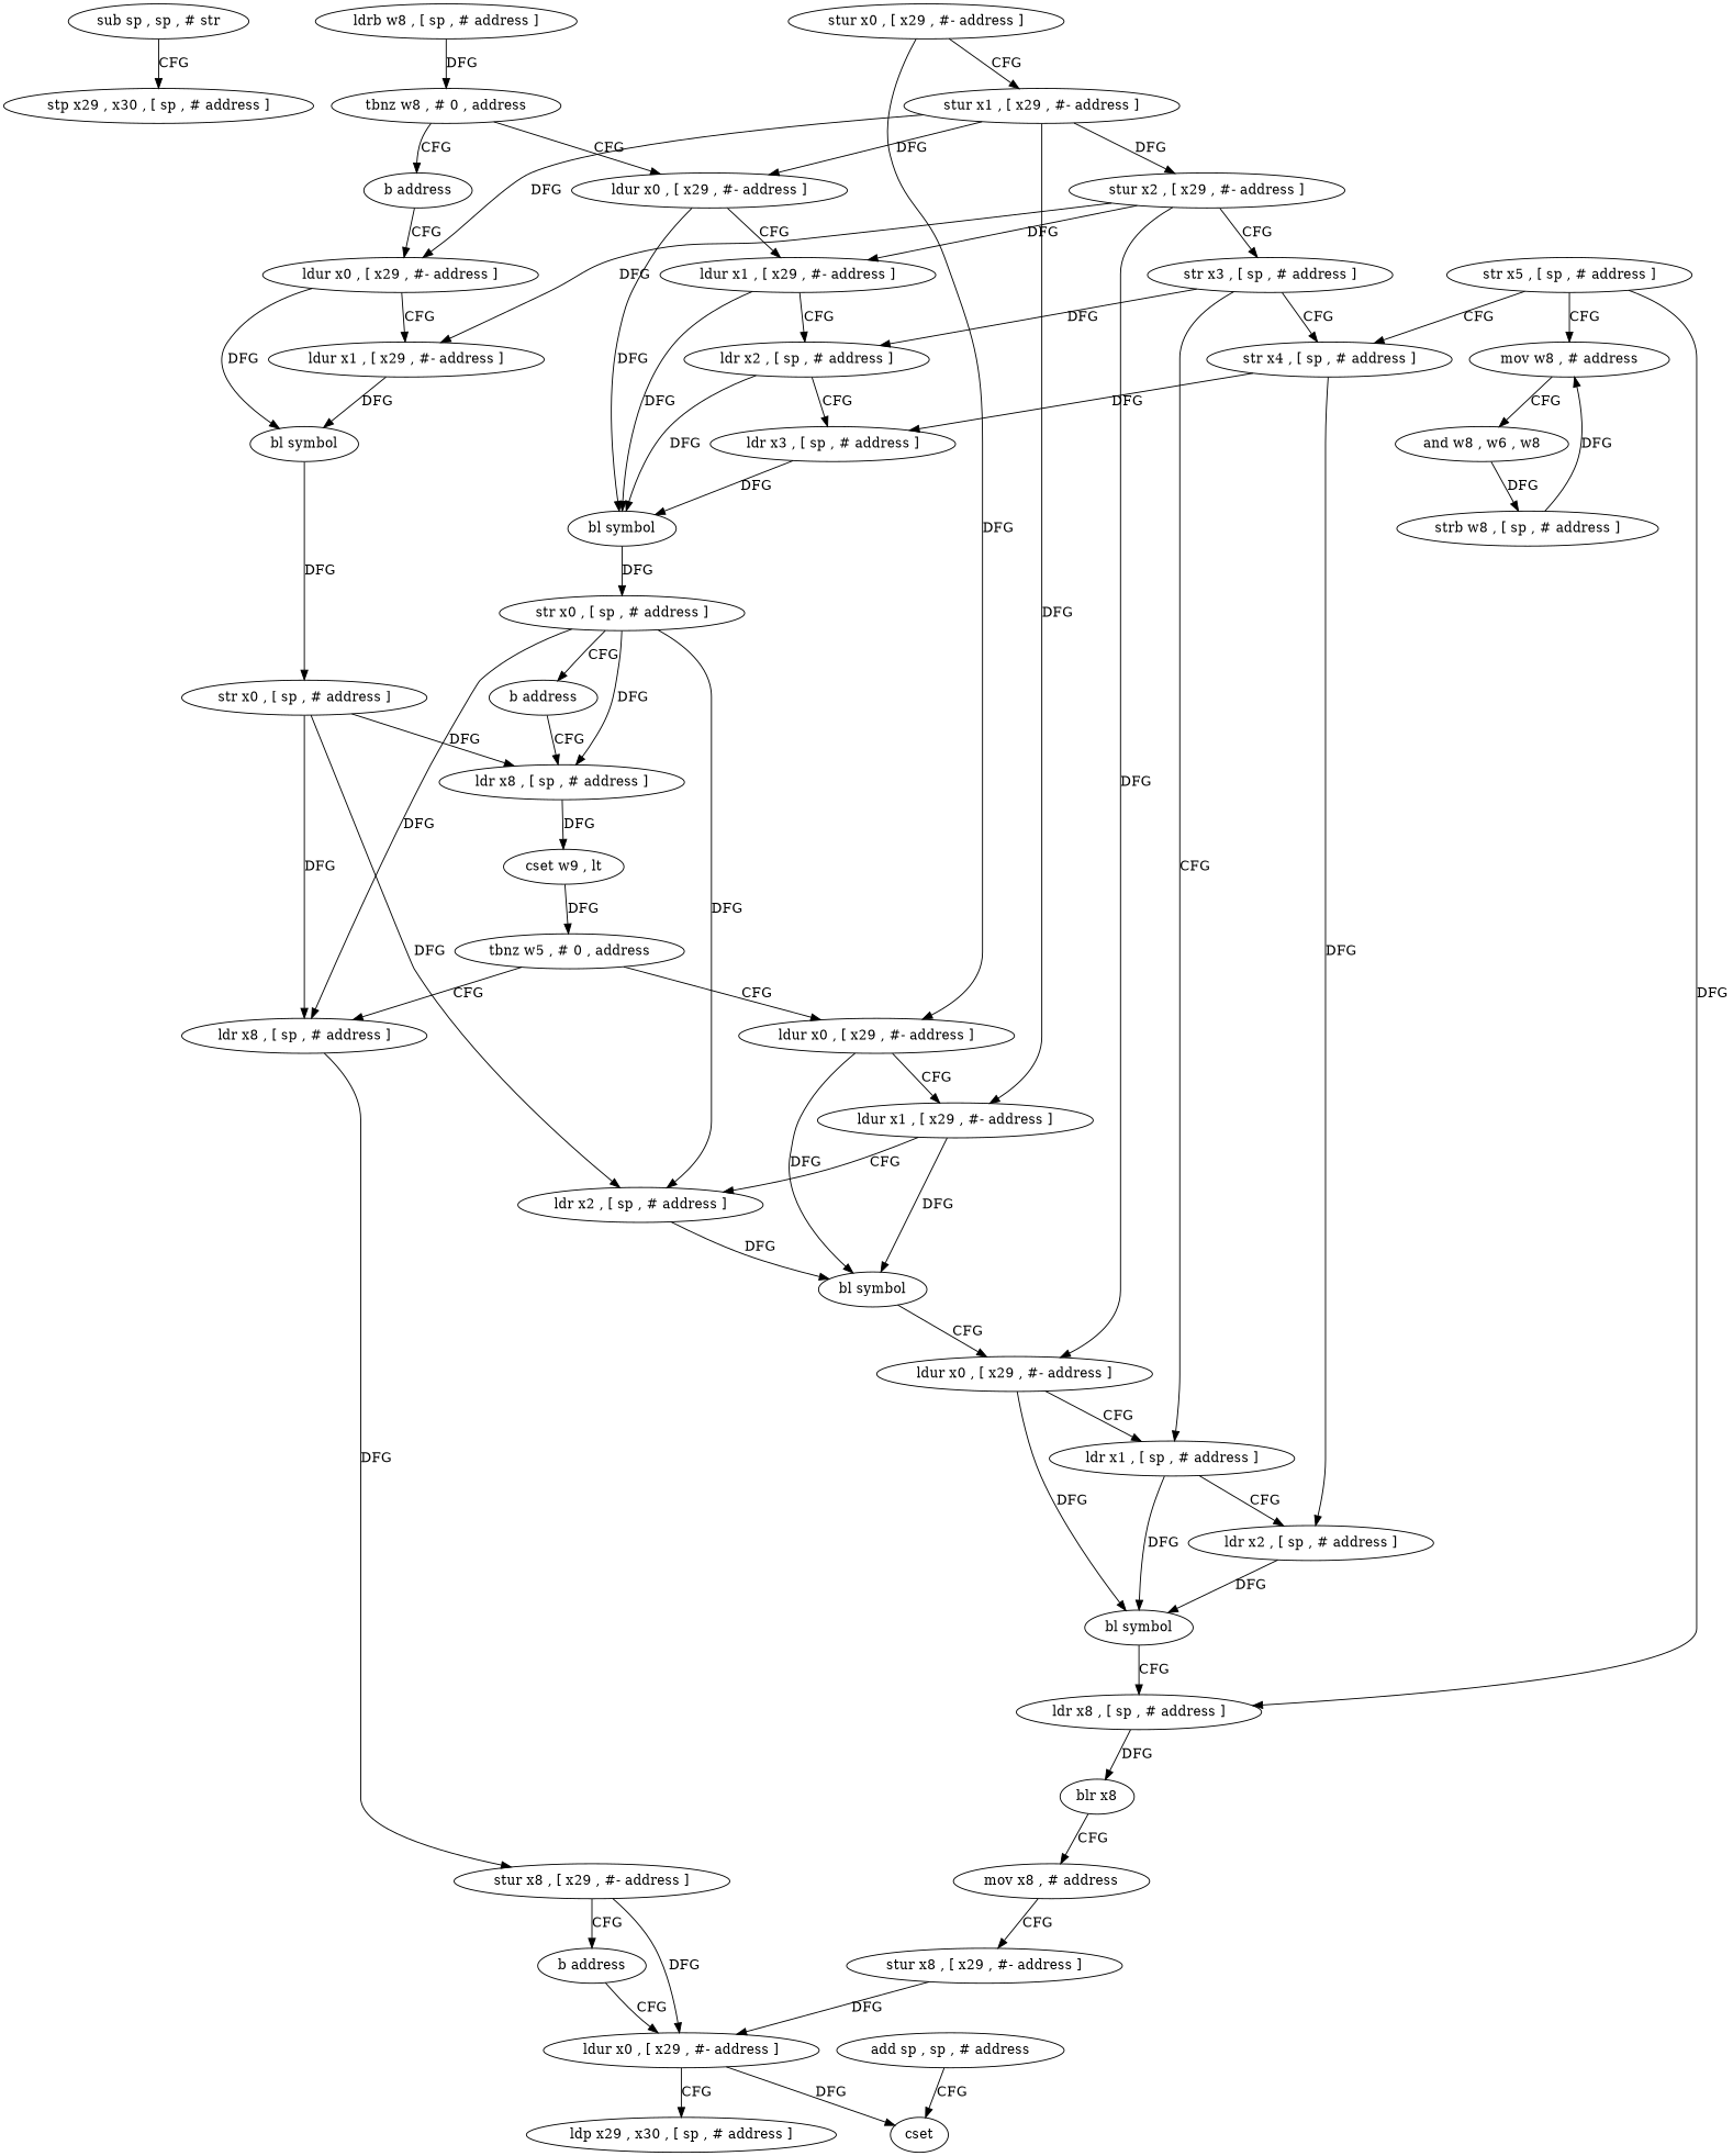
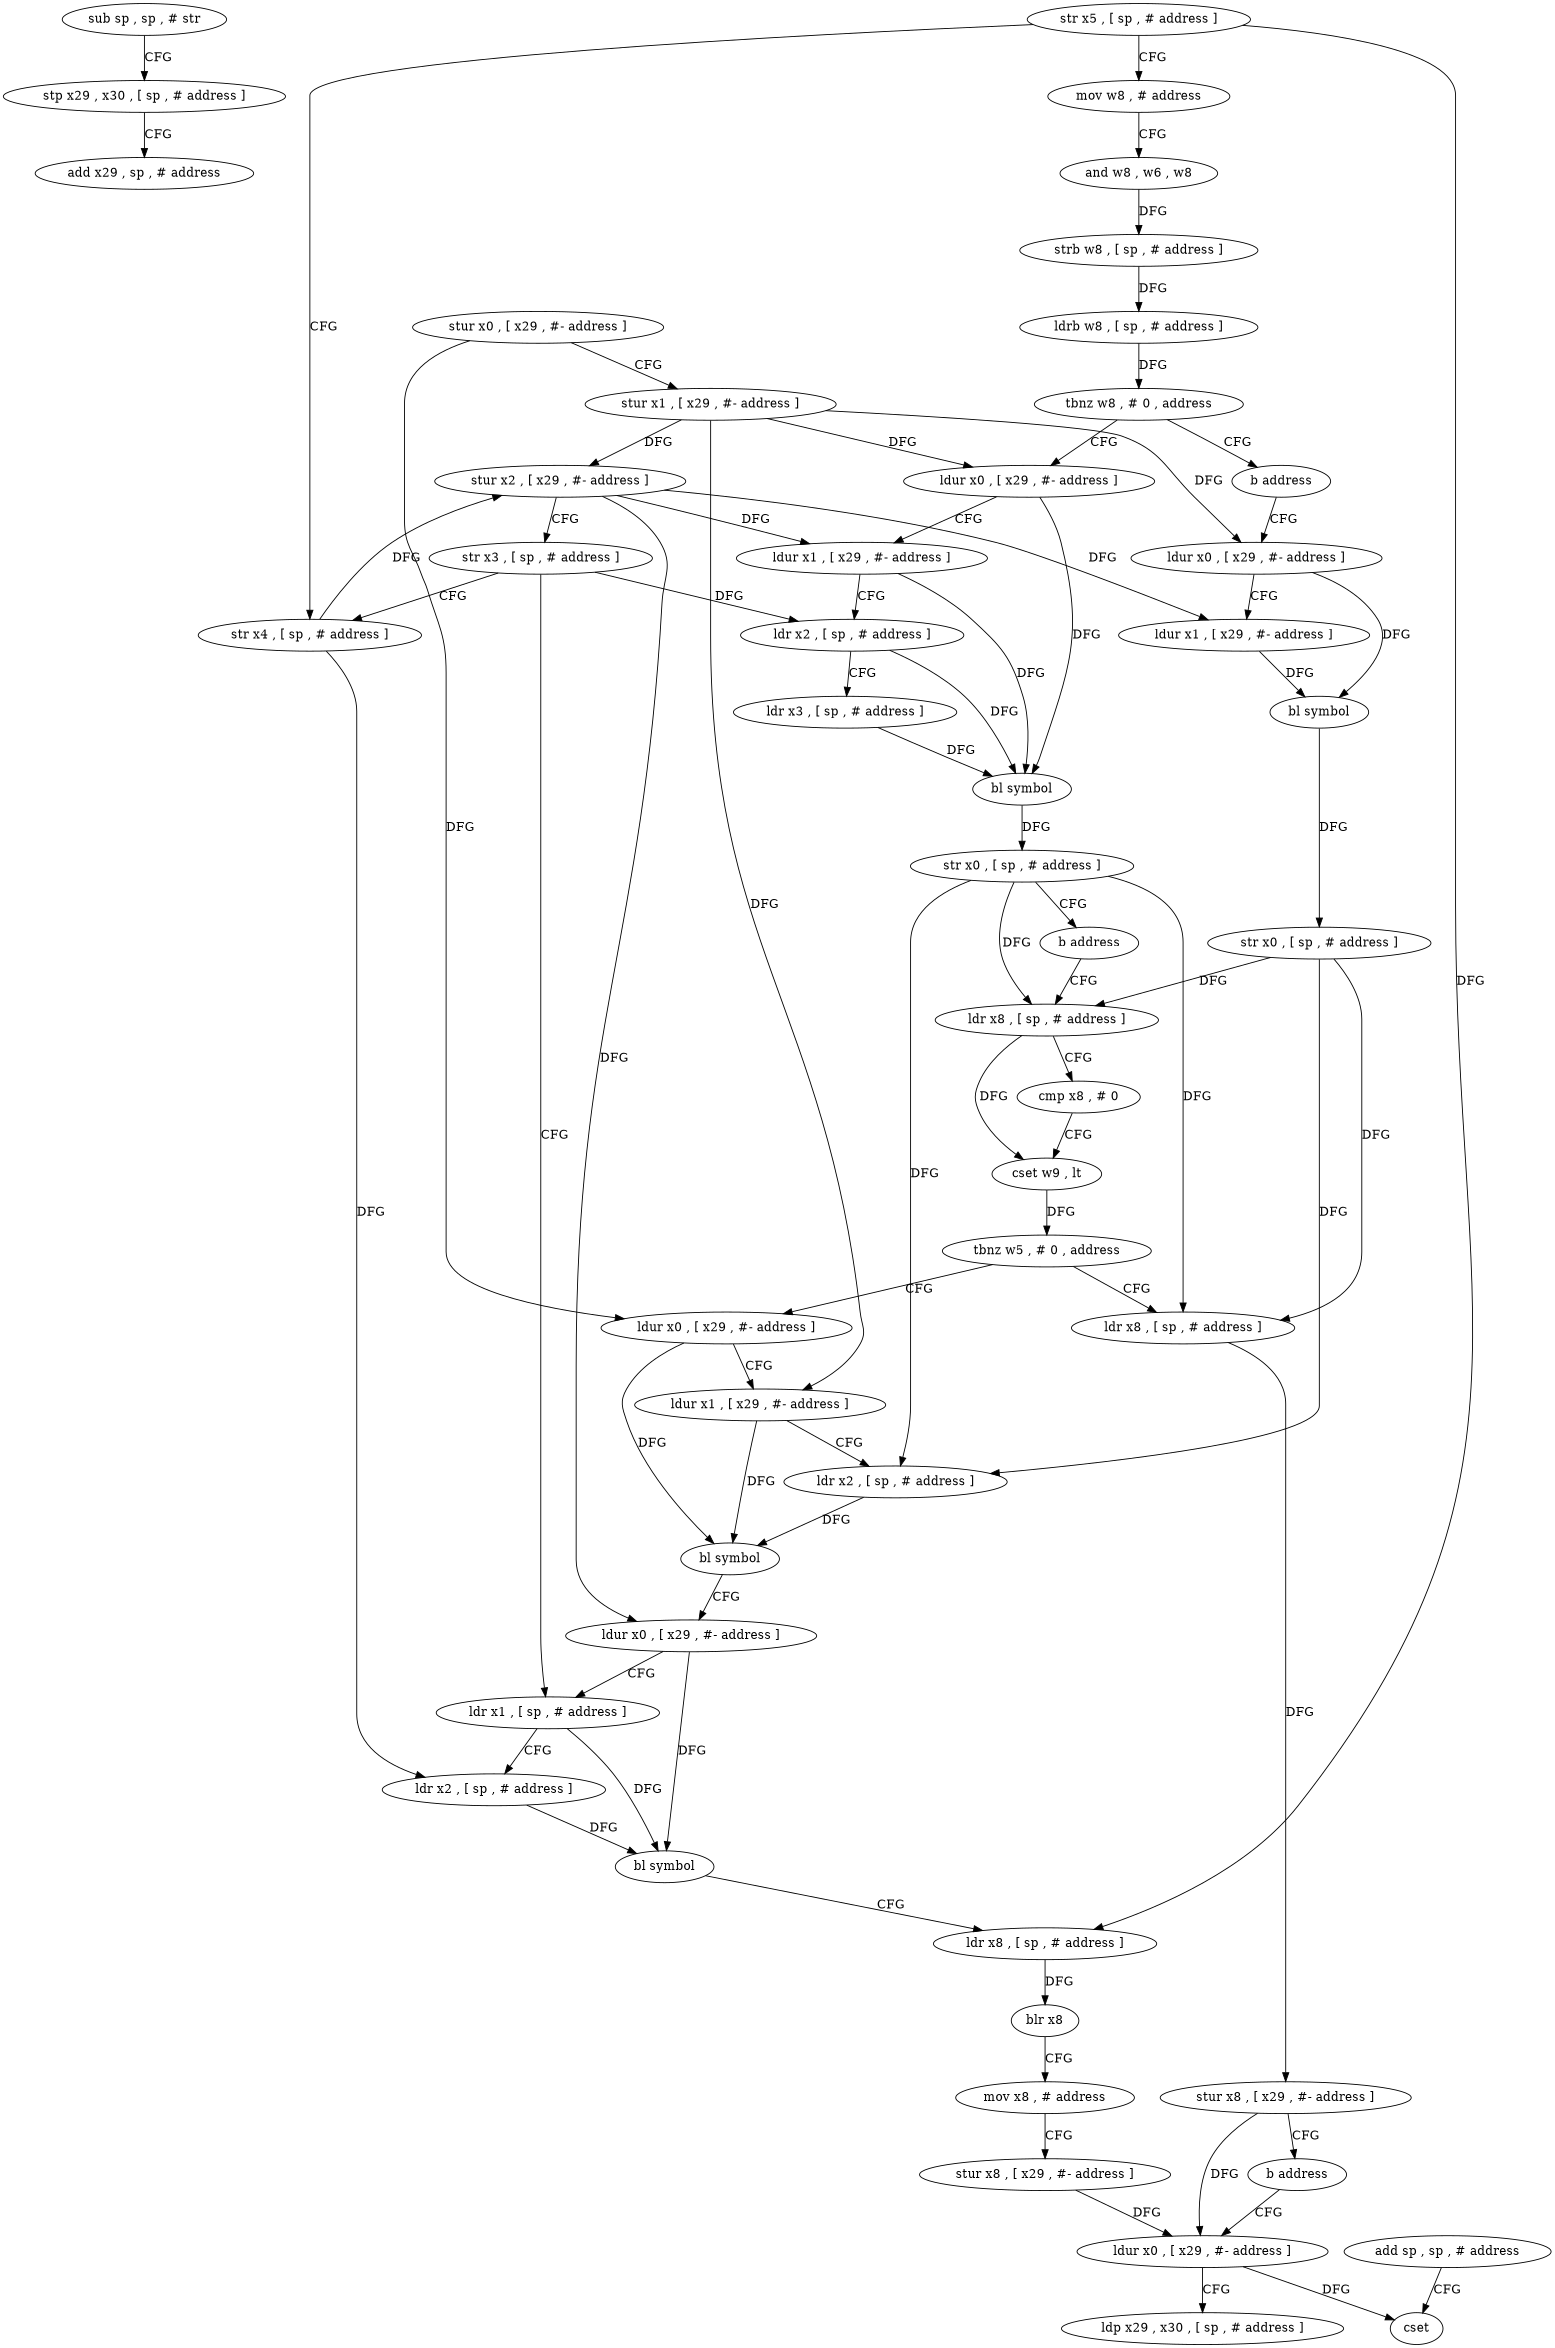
  digraph {
    n1 [label="sub sp , sp , # str"]
    n2 [label="stp x29 , x30 , [ sp , # address ]"]
+   n3 [label="add x29 , sp , # address"]
    n4 [label="stur x0 , [ x29 , #- address ]"]
    n5 [label="stur x1 , [ x29 , #- address ]"]
    n6 [label="ldur x0 , [ x29 , #- address ]"]
    n7 [label="stur x2 , [ x29 , #- address ]"]
    n8 [label="ldur x0 , [ x29 , #- address ]"]
    n9 [label="ldur x0 , [ x29 , #- address ]"]
    n10 [label="ldur x1 , [ x29 , #- address ]"]
    n11 [label="bl symbol"]
    n12 [label="str x3 , [ sp , # address ]"]
    n13 [label="ldur x1 , [ x29 , #- address ]"]
    n14 [label="ldur x1 , [ x29 , #- address ]"]
    n15 [label="ldur x0 , [ x29 , #- address ]"]
    n16 [label="bl symbol"]
    n17 [label="bl symbol"]
    n18 [label="ldr x2 , [ sp , # address ]"]
    n19 [label="str x4 , [ sp , # address ]"]
    n20 [label="ldr x2 , [ sp , # address ]"]
    n21 [label="ldr x1 , [ sp , # address ]"]
    n22 [label="bl symbol"]
    n23 [label="ldr x3 , [ sp , # address ]"]
    n24 [label="ldr x2 , [ sp , # address ]"]
    n25 [label="str x5 , [ sp , # address ]"]
    n26 [label="mov w8 , # address"]
    n27 [label="ldr x8 , [ sp , # address ]"]
    n28 [label="and w8 , w6 , w8"]
    n29 [label="blr x8"]
    n30 [label="strb w8 , [ sp , # address ]"]
    n31 [label="ldrb w8 , [ sp , # address ]"]
    n32 [label="tbnz w8 , # 0 , address"]
    n33 [label="b address"]
    n34 [label="str x0 , [ sp , # address ]"]
    n35 [label="b address"]
    n36 [label="ldr x8 , [ sp , # address ]"]
    n37 [label="ldr x8 , [ sp , # address ]"]
+   n38 [label="cmp x8 , # 0"]
    n39 [label="cset w9 , lt"]
    n40 [label="stur x8 , [ x29 , #- address ]"]
    n41 [label="tbnz w5 , # 0 , address"]
    n42 [label="str x0 , [ sp , # address ]"]
    n43 [label="ldur x0 , [ x29 , #- address ]"]
    n44 [label="b address"]
    n45 [label="mov x8 , # address"]
    n46 [label="stur x8 , [ x29 , #- address ]"]
    n47 [label="ldp x29 , x30 , [ sp , # address ]"]
    n48 [label=cset]
    n49 [label="add sp , sp , # address"]
    n1 -> n2 [label=CFG]
+   n2 -> n3 [label=CFG]
    n4 -> n5 [label=CFG]
    n4 -> n6 [label=DFG]
    n5 -> n7 [label=DFG]
    n5 -> n8 [label=DFG]
    n5 -> n9 [label=DFG]
    n5 -> n10 [label=DFG]
    n6 -> n10 [label=CFG]
    n6 -> n11 [label=DFG]
    n7 -> n12 [label=CFG]
    n7 -> n13 [label=DFG]
    n7 -> n14 [label=DFG]
    n7 -> n15 [label=DFG]
    n8 -> n13 [label=CFG]
    n8 -> n16 [label=DFG]
    n9 -> n14 [label=CFG]
    n9 -> n17 [label=DFG]
    n10 -> n11 [label=DFG]
    n10 -> n18 [label=CFG]
    n11 -> n15 [label=CFG]
    n12 -> n19 [label=CFG]
    n12 -> n20 [label=DFG]
    n12 -> n21 [label=CFG]
    n13 -> n16 [label=DFG]
    n13 -> n20 [label=CFG]
    n14 -> n17 [label=DFG]
    n15 -> n21 [label=CFG]
    n15 -> n22 [label=DFG]
    n16 -> n34 [label=DFG]
    n17 -> n42 [label=DFG]
    n18 -> n11 [label=DFG]
-   n19 -> n23 [label=DFG]
+   n19 -> n7 [label=DFG]
    n19 -> n24 [label=DFG]
    n20 -> n16 [label=DFG]
    n20 -> n23 [label=CFG]
    n21 -> n22 [label=DFG]
    n21 -> n24 [label=CFG]
    n22 -> n27 [label=CFG]
    n23 -> n16 [label=DFG]
    n24 -> n22 [label=DFG]
    n25 -> n19 [label=CFG]
    n25 -> n26 [label=CFG]
    n25 -> n27 [label=DFG]
    n26 -> n28 [label=CFG]
    n27 -> n29 [label=DFG]
    n28 -> n30 [label=DFG]
    n29 -> n45 [label=CFG]
-   n30 -> n26 [label=DFG]
+   n30 -> n31 [label=DFG]
    n31 -> n32 [label=DFG]
    n32 -> n8 [label=CFG]
    n32 -> n33 [label=CFG]
    n33 -> n9 [label=CFG]
    n34 -> n18 [label=DFG]
    n34 -> n35 [label=CFG]
    n34 -> n36 [label=DFG]
    n34 -> n37 [label=DFG]
    n35 -> n36 [label=CFG]
+   n36 -> n38 [label=CFG]
    n36 -> n39 [label=DFG]
    n37 -> n40 [label=DFG]
+   n38 -> n39 [label=CFG]
    n39 -> n41 [label=DFG]
    n40 -> n43 [label=DFG]
    n40 -> n44 [label=CFG]
    n41 -> n6 [label=CFG]
    n41 -> n37 [label=CFG]
    n42 -> n18 [label=DFG]
    n42 -> n36 [label=DFG]
    n42 -> n37 [label=DFG]
    n43 -> n47 [label=CFG]
    n43 -> n48 [label=DFG]
    n44 -> n43 [label=CFG]
    n45 -> n46 [label=CFG]
    n46 -> n43 [label=DFG]
    n49 -> n48 [label=CFG]
  }
